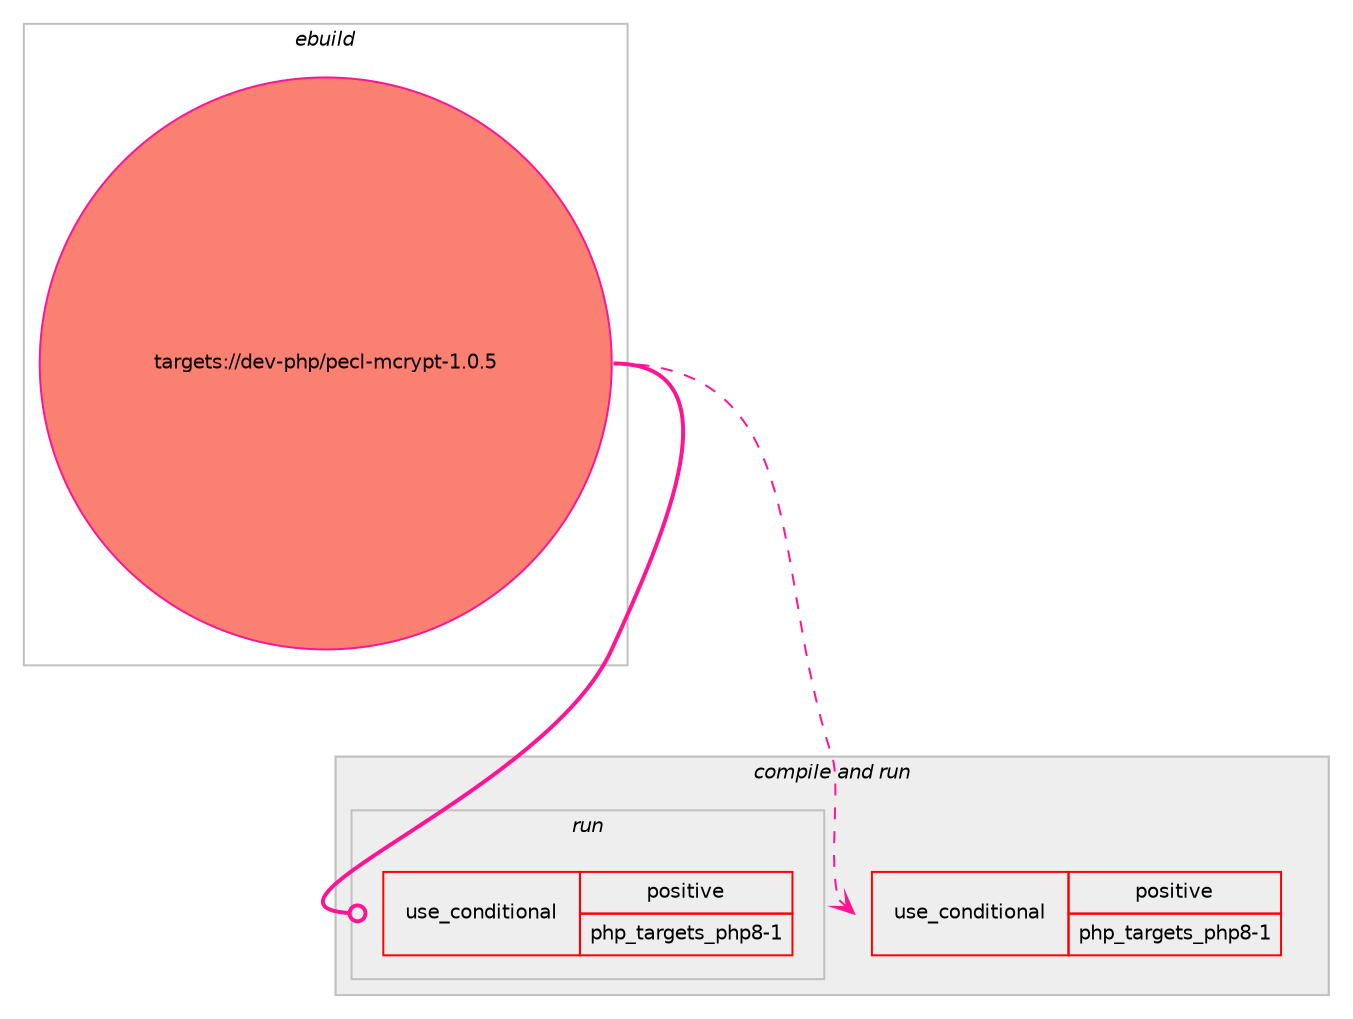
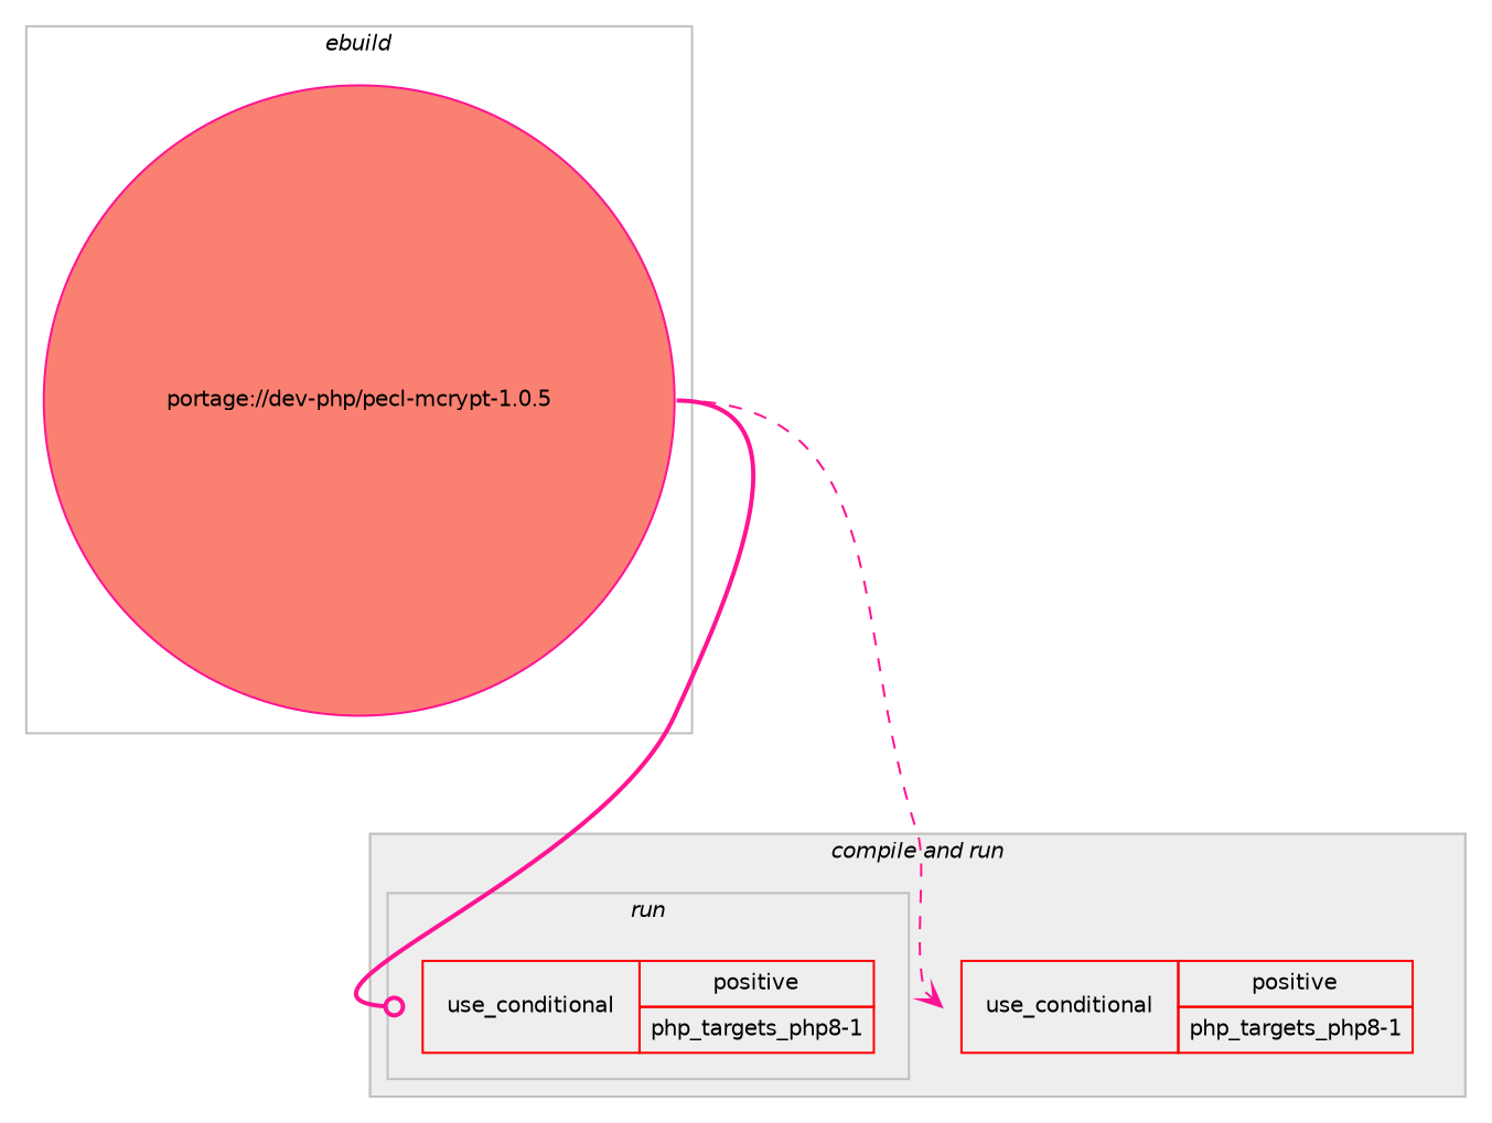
  digraph {
    compound=true
    concentrate=true
    fontname="DejaVu Sans"
    fontsize=10
    newrank=true
    rankdir=TB
    ranksep=1.5
    node [color=red fontname="DejaVu Sans" fontsize=10 shape=none]
    edge [headport=w tailport=e weight=20 color=deeppink fontname="DejaVu Sans"]
-   n1 [color=deeppink label="targets://dev-php/pecl-mcrypt-1.0.5" width=4 style=filled fillcolor=salmon shape=circle]
+   n1 [color=deeppink label="portage://dev-php/pecl-mcrypt-1.0.5" width=4 style=filled fillcolor=salmon shape=circle]
    n2 [label=<<TABLE BORDER="0" CELLBORDER="1" CELLSPACING="0" CELLPADDING="4"><TR><TD ROWSPAN="3" CELLPADDING="10">use_conditional</TD></TR><TR><TD>positive</TD></TR><TR><TD>php_targets_php8-1</TD></TR></TABLE>>]
    n3 [label=<<TABLE BORDER="0" CELLBORDER="1" CELLSPACING="0" CELLPADDING="4"><TR><TD ROWSPAN="3" CELLPADDING="10">use_conditional</TD></TR><TR><TD>positive</TD></TR><TR><TD>php_targets_php8-1</TD></TR></TABLE>>]
    subgraph cluster_1 {
      color=gray
      label=<<i>ebuild</i>>
      rank=same
      n1
    }
    subgraph cluster_2 {
      color=gray
      label=<<i>dependencies</i>>
      subgraph cluster_3 {
        color=gray
        fillcolor="#eeeeee"
        label=<<i>compile</i>>
        style=filled
        subgraph sub_4 {
          color=gray
          fillcolor="#eeeeee"
          label=<<i>compile</i>>
          style=filled
          n2
        }
      }
      subgraph cluster_5 {
        color=gray
        fillcolor="#eeeeee"
        label=<<i>compile and run</i>>
        style=filled
      }
      subgraph cluster_6 {
        color=gray
        fillcolor="#eeeeee"
        label=<<i>run</i>>
        style=filled
        subgraph sub_7 {
          color=gray
          fillcolor="#eeeeee"
          label=<<i>run</i>>
          style=filled
          n3
        }
      }
    }
    subgraph cluster_8 {
      color=gray
      label=<<i>candidates</i>>
      rank=same
    }
    n1 -> n2 [arrowhead=vee style=dashed]
    n1 -> n3 [arrowhead=odot style=bold]
  }
